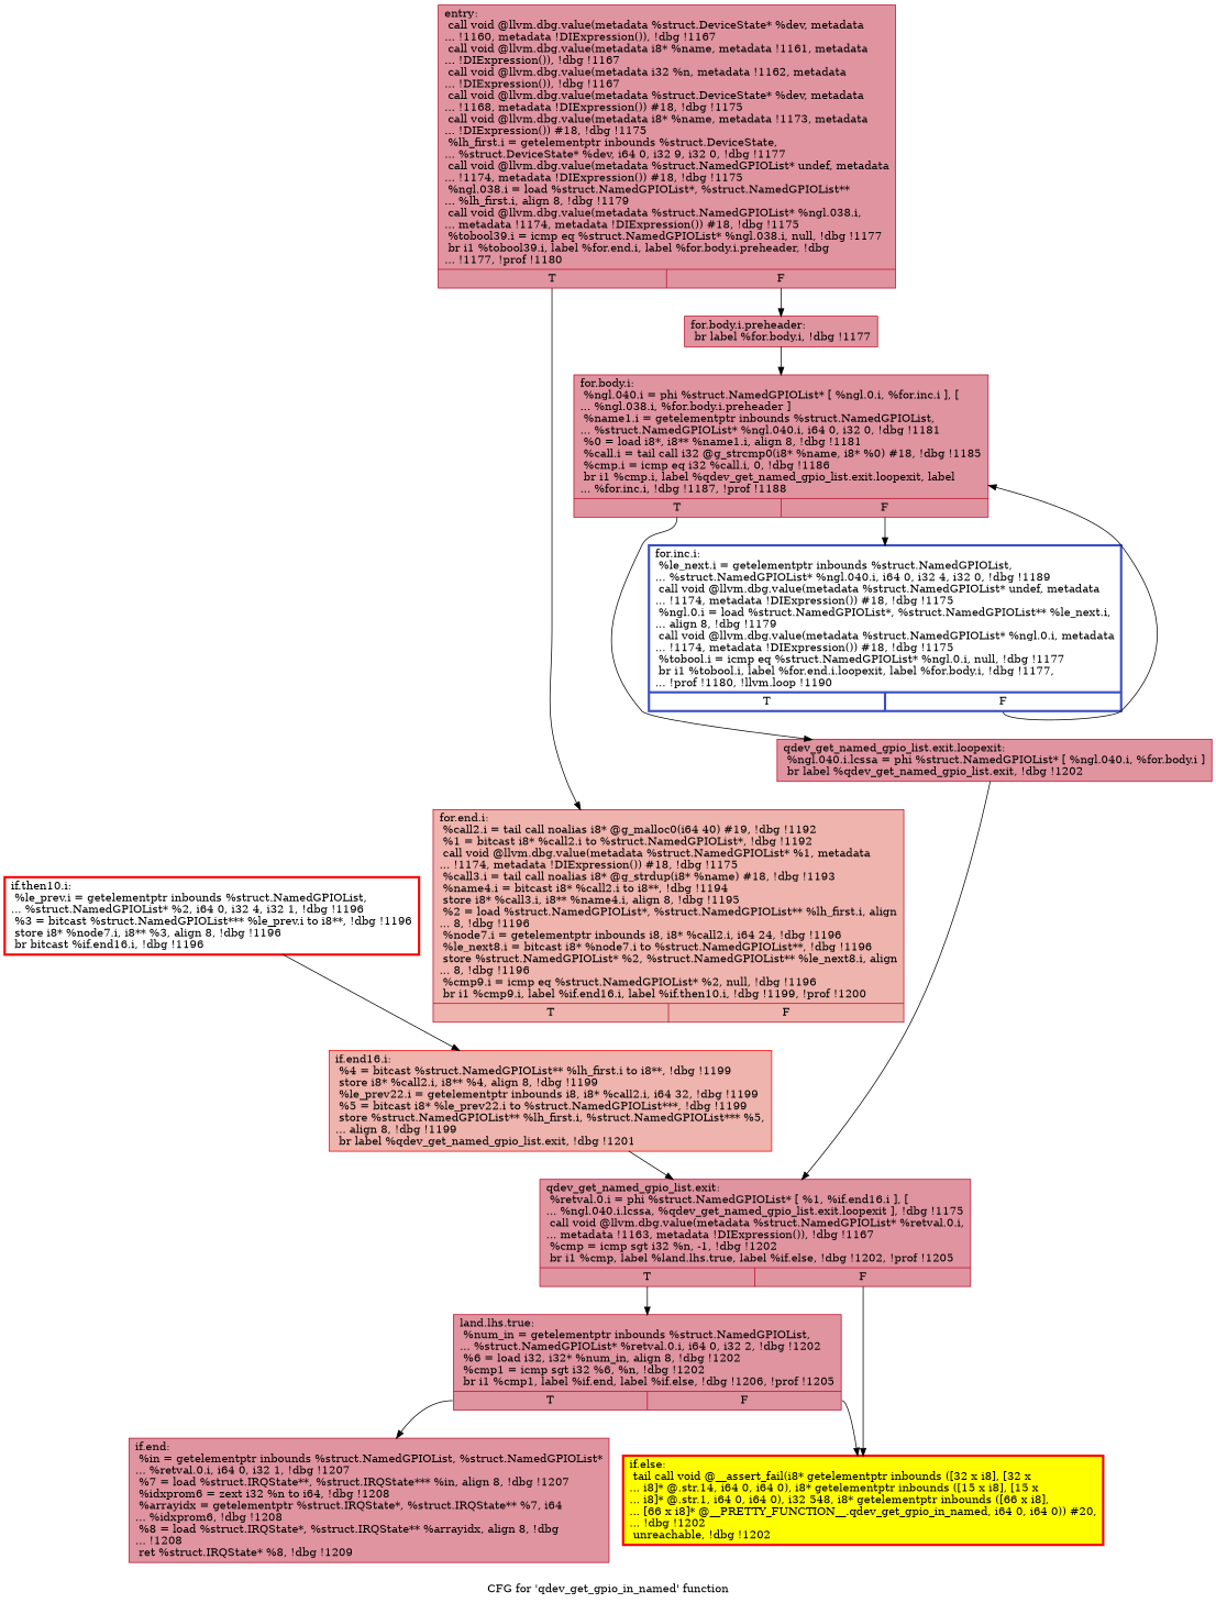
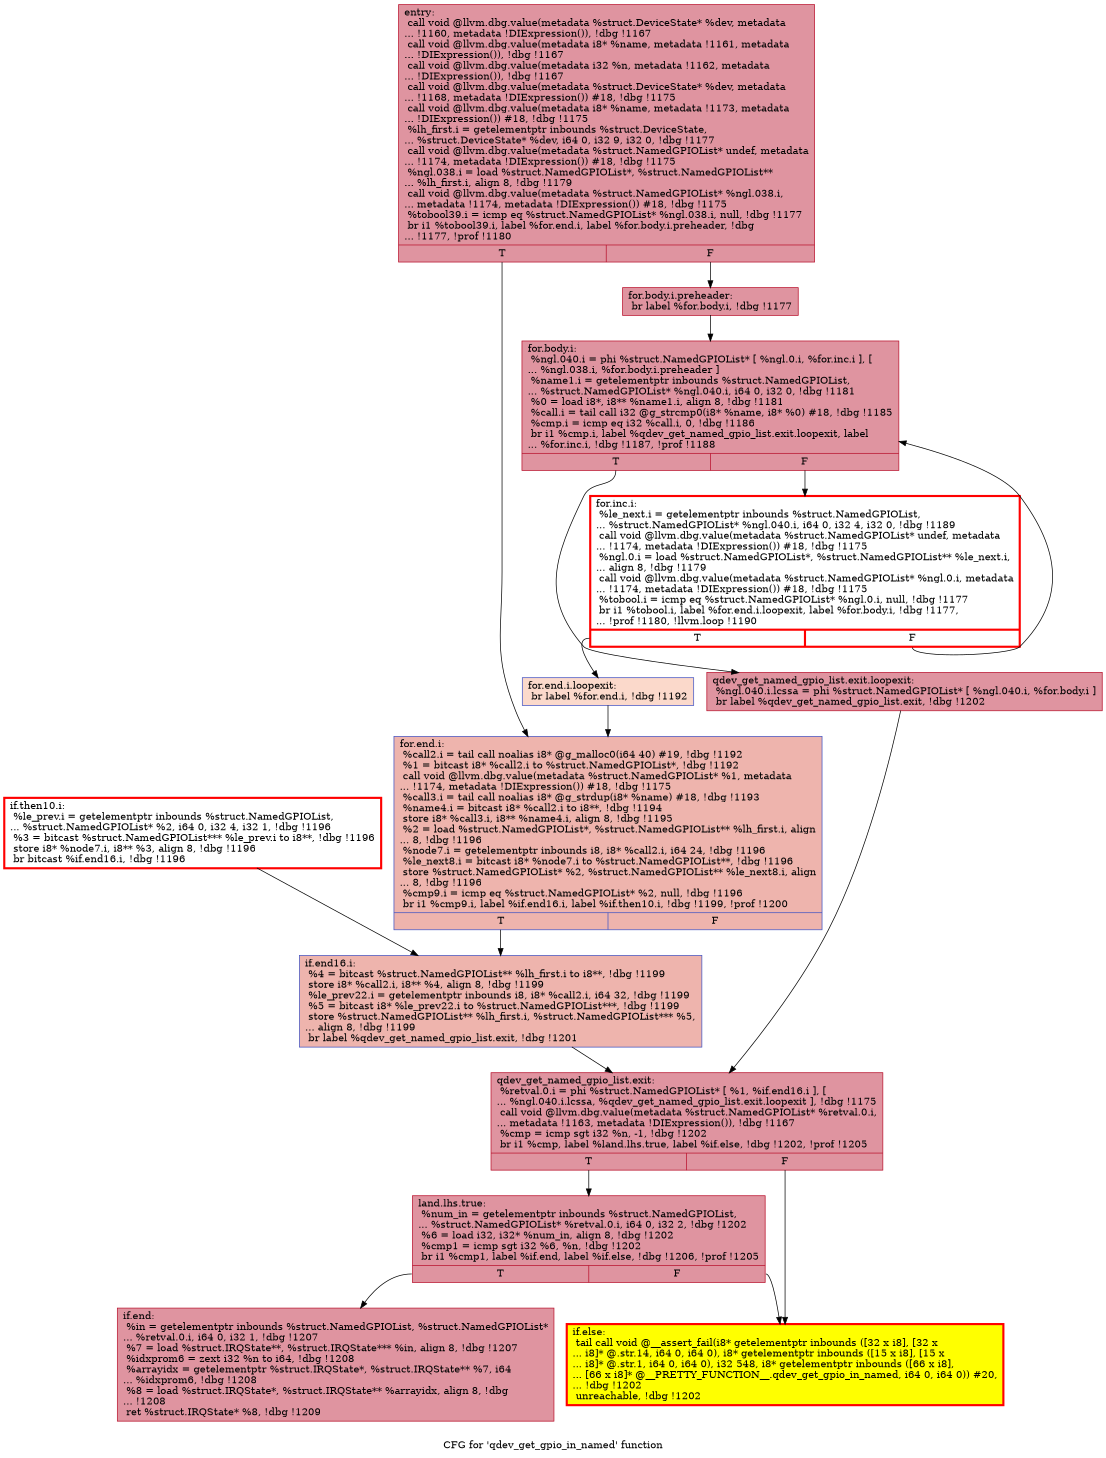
  digraph {
    label="CFG for 'qdev_get_gpio_in_named' function"
    node [color="#b70d28ff" fillcolor="#b70d2870" shape=record style=filled]
    edge [tailport=s0]
    n1 [label="{entry:\l  call void @llvm.dbg.value(metadata %struct.DeviceState* %dev, metadata\l... !1160, metadata !DIExpression()), !dbg !1167\l  call void @llvm.dbg.value(metadata i8* %name, metadata !1161, metadata\l... !DIExpression()), !dbg !1167\l  call void @llvm.dbg.value(metadata i32 %n, metadata !1162, metadata\l... !DIExpression()), !dbg !1167\l  call void @llvm.dbg.value(metadata %struct.DeviceState* %dev, metadata\l... !1168, metadata !DIExpression()) #18, !dbg !1175\l  call void @llvm.dbg.value(metadata i8* %name, metadata !1173, metadata\l... !DIExpression()) #18, !dbg !1175\l  %lh_first.i = getelementptr inbounds %struct.DeviceState,\l... %struct.DeviceState* %dev, i64 0, i32 9, i32 0, !dbg !1177\l  call void @llvm.dbg.value(metadata %struct.NamedGPIOList* undef, metadata\l... !1174, metadata !DIExpression()) #18, !dbg !1175\l  %ngl.038.i = load %struct.NamedGPIOList*, %struct.NamedGPIOList**\l... %lh_first.i, align 8, !dbg !1179\l  call void @llvm.dbg.value(metadata %struct.NamedGPIOList* %ngl.038.i,\l... metadata !1174, metadata !DIExpression()) #18, !dbg !1175\l  %tobool39.i = icmp eq %struct.NamedGPIOList* %ngl.038.i, null, !dbg !1177\l  br i1 %tobool39.i, label %for.end.i, label %for.body.i.preheader, !dbg\l... !1177, !prof !1180\l|{<s0>T|<s1>F}}"]
-   n2 [fillcolor="#d8564670" label="{for.end.i:                                        \l  %call2.i = tail call noalias i8* @g_malloc0(i64 40) #19, !dbg !1192\l  %1 = bitcast i8* %call2.i to %struct.NamedGPIOList*, !dbg !1192\l  call void @llvm.dbg.value(metadata %struct.NamedGPIOList* %1, metadata\l... !1174, metadata !DIExpression()) #18, !dbg !1175\l  %call3.i = tail call noalias i8* @g_strdup(i8* %name) #18, !dbg !1193\l  %name4.i = bitcast i8* %call2.i to i8**, !dbg !1194\l  store i8* %call3.i, i8** %name4.i, align 8, !dbg !1195\l  %2 = load %struct.NamedGPIOList*, %struct.NamedGPIOList** %lh_first.i, align\l... 8, !dbg !1196\l  %node7.i = getelementptr inbounds i8, i8* %call2.i, i64 24, !dbg !1196\l  %le_next8.i = bitcast i8* %node7.i to %struct.NamedGPIOList**, !dbg !1196\l  store %struct.NamedGPIOList* %2, %struct.NamedGPIOList** %le_next8.i, align\l... 8, !dbg !1196\l  %cmp9.i = icmp eq %struct.NamedGPIOList* %2, null, !dbg !1196\l  br i1 %cmp9.i, label %if.end16.i, label %if.then10.i, !dbg !1199, !prof !1200\l|{<s0>T|<s1>F}}"]
+   n2 [color="#3d50c3ff" fillcolor="#d8564670" label="{for.end.i:                                        \l  %call2.i = tail call noalias i8* @g_malloc0(i64 40) #19, !dbg !1192\l  %1 = bitcast i8* %call2.i to %struct.NamedGPIOList*, !dbg !1192\l  call void @llvm.dbg.value(metadata %struct.NamedGPIOList* %1, metadata\l... !1174, metadata !DIExpression()) #18, !dbg !1175\l  %call3.i = tail call noalias i8* @g_strdup(i8* %name) #18, !dbg !1193\l  %name4.i = bitcast i8* %call2.i to i8**, !dbg !1194\l  store i8* %call3.i, i8** %name4.i, align 8, !dbg !1195\l  %2 = load %struct.NamedGPIOList*, %struct.NamedGPIOList** %lh_first.i, align\l... 8, !dbg !1196\l  %node7.i = getelementptr inbounds i8, i8* %call2.i, i64 24, !dbg !1196\l  %le_next8.i = bitcast i8* %node7.i to %struct.NamedGPIOList**, !dbg !1196\l  store %struct.NamedGPIOList* %2, %struct.NamedGPIOList** %le_next8.i, align\l... 8, !dbg !1196\l  %cmp9.i = icmp eq %struct.NamedGPIOList* %2, null, !dbg !1196\l  br i1 %cmp9.i, label %if.end16.i, label %if.then10.i, !dbg !1199, !prof !1200\l|{<s0>T|<s1>F}}"]
    n3 [label="{for.body.i.preheader:                             \l  br label %for.body.i, !dbg !1177\l}"]
-   n4 [color=red fillcolor="#d8564670" label="{if.end16.i:                                       \l  %4 = bitcast %struct.NamedGPIOList** %lh_first.i to i8**, !dbg !1199\l  store i8* %call2.i, i8** %4, align 8, !dbg !1199\l  %le_prev22.i = getelementptr inbounds i8, i8* %call2.i, i64 32, !dbg !1199\l  %5 = bitcast i8* %le_prev22.i to %struct.NamedGPIOList***, !dbg !1199\l  store %struct.NamedGPIOList** %lh_first.i, %struct.NamedGPIOList*** %5,\l... align 8, !dbg !1199\l  br label %qdev_get_named_gpio_list.exit, !dbg !1201\l}"]
+   n4 [color="#3d50c3ff" fillcolor="#d8564670" label="{if.end16.i:                                       \l  %4 = bitcast %struct.NamedGPIOList** %lh_first.i to i8**, !dbg !1199\l  store i8* %call2.i, i8** %4, align 8, !dbg !1199\l  %le_prev22.i = getelementptr inbounds i8, i8* %call2.i, i64 32, !dbg !1199\l  %5 = bitcast i8* %le_prev22.i to %struct.NamedGPIOList***, !dbg !1199\l  store %struct.NamedGPIOList** %lh_first.i, %struct.NamedGPIOList*** %5,\l... align 8, !dbg !1199\l  br label %qdev_get_named_gpio_list.exit, !dbg !1201\l}"]
    n5 [label="{for.body.i:                                       \l  %ngl.040.i = phi %struct.NamedGPIOList* [ %ngl.0.i, %for.inc.i ], [\l... %ngl.038.i, %for.body.i.preheader ]\l  %name1.i = getelementptr inbounds %struct.NamedGPIOList,\l... %struct.NamedGPIOList* %ngl.040.i, i64 0, i32 0, !dbg !1181\l  %0 = load i8*, i8** %name1.i, align 8, !dbg !1181\l  %call.i = tail call i32 @g_strcmp0(i8* %name, i8* %0) #18, !dbg !1185\l  %cmp.i = icmp eq i32 %call.i, 0, !dbg !1186\l  br i1 %cmp.i, label %qdev_get_named_gpio_list.exit.loopexit, label\l... %for.inc.i, !dbg !1187, !prof !1188\l|{<s0>T|<s1>F}}"]
    n6 [label="{qdev_get_named_gpio_list.exit:                    \l  %retval.0.i = phi %struct.NamedGPIOList* [ %1, %if.end16.i ], [\l... %ngl.040.i.lcssa, %qdev_get_named_gpio_list.exit.loopexit ], !dbg !1175\l  call void @llvm.dbg.value(metadata %struct.NamedGPIOList* %retval.0.i,\l... metadata !1163, metadata !DIExpression()), !dbg !1167\l  %cmp = icmp sgt i32 %n, -1, !dbg !1202\l  br i1 %cmp, label %land.lhs.true, label %if.else, !dbg !1202, !prof !1205\l|{<s0>T|<s1>F}}"]
    n7 [color=red label="{if.then10.i:                                      \l  %le_prev.i = getelementptr inbounds %struct.NamedGPIOList,\l... %struct.NamedGPIOList* %2, i64 0, i32 4, i32 1, !dbg !1196\l  %3 = bitcast %struct.NamedGPIOList*** %le_prev.i to i8**, !dbg !1196\l  store i8* %node7.i, i8** %3, align 8, !dbg !1196\l  br bitcast %if.end16.i, !dbg !1196\l}" penwidth=3.0 fillcolor="" style=""]
    n8 [label="{qdev_get_named_gpio_list.exit.loopexit:           \l  %ngl.040.i.lcssa = phi %struct.NamedGPIOList* [ %ngl.040.i, %for.body.i ]\l  br label %qdev_get_named_gpio_list.exit, !dbg !1202\l}"]
-   n9 [color="#3d50c3ff" label="{for.inc.i:                                        \l  %le_next.i = getelementptr inbounds %struct.NamedGPIOList,\l... %struct.NamedGPIOList* %ngl.040.i, i64 0, i32 4, i32 0, !dbg !1189\l  call void @llvm.dbg.value(metadata %struct.NamedGPIOList* undef, metadata\l... !1174, metadata !DIExpression()) #18, !dbg !1175\l  %ngl.0.i = load %struct.NamedGPIOList*, %struct.NamedGPIOList** %le_next.i,\l... align 8, !dbg !1179\l  call void @llvm.dbg.value(metadata %struct.NamedGPIOList* %ngl.0.i, metadata\l... !1174, metadata !DIExpression()) #18, !dbg !1175\l  %tobool.i = icmp eq %struct.NamedGPIOList* %ngl.0.i, null, !dbg !1177\l  br i1 %tobool.i, label %for.end.i.loopexit, label %for.body.i, !dbg !1177,\l... !prof !1180, !llvm.loop !1190\l|{<s0>T|<s1>F}}" penwidth=3.0 fillcolor="" style=""]
+   n9 [color=red label="{for.inc.i:                                        \l  %le_next.i = getelementptr inbounds %struct.NamedGPIOList,\l... %struct.NamedGPIOList* %ngl.040.i, i64 0, i32 4, i32 0, !dbg !1189\l  call void @llvm.dbg.value(metadata %struct.NamedGPIOList* undef, metadata\l... !1174, metadata !DIExpression()) #18, !dbg !1175\l  %ngl.0.i = load %struct.NamedGPIOList*, %struct.NamedGPIOList** %le_next.i,\l... align 8, !dbg !1179\l  call void @llvm.dbg.value(metadata %struct.NamedGPIOList* %ngl.0.i, metadata\l... !1174, metadata !DIExpression()) #18, !dbg !1175\l  %tobool.i = icmp eq %struct.NamedGPIOList* %ngl.0.i, null, !dbg !1177\l  br i1 %tobool.i, label %for.end.i.loopexit, label %for.body.i, !dbg !1177,\l... !prof !1180, !llvm.loop !1190\l|{<s0>T|<s1>F}}" penwidth=3.0 fillcolor="" style=""]
+   n10 [color="#3d50c3ff" fillcolor="#f7a88970" label="{for.end.i.loopexit:                               \l  br label %for.end.i, !dbg !1192\l}"]
    n11 [label="{land.lhs.true:                                    \l  %num_in = getelementptr inbounds %struct.NamedGPIOList,\l... %struct.NamedGPIOList* %retval.0.i, i64 0, i32 2, !dbg !1202\l  %6 = load i32, i32* %num_in, align 8, !dbg !1202\l  %cmp1 = icmp sgt i32 %6, %n, !dbg !1202\l  br i1 %cmp1, label %if.end, label %if.else, !dbg !1206, !prof !1205\l|{<s0>T|<s1>F}}"]
    n12 [color=red fillcolor=yellow label="{if.else:                                          \l  tail call void @__assert_fail(i8* getelementptr inbounds ([32 x i8], [32 x\l... i8]* @.str.14, i64 0, i64 0), i8* getelementptr inbounds ([15 x i8], [15 x\l... i8]* @.str.1, i64 0, i64 0), i32 548, i8* getelementptr inbounds ([66 x i8],\l... [66 x i8]* @__PRETTY_FUNCTION__.qdev_get_gpio_in_named, i64 0, i64 0)) #20,\l... !dbg !1202\l  unreachable, !dbg !1202\l}" penwidth=3.0]
    n13 [label="{if.end:                                           \l  %in = getelementptr inbounds %struct.NamedGPIOList, %struct.NamedGPIOList*\l... %retval.0.i, i64 0, i32 1, !dbg !1207\l  %7 = load %struct.IRQState**, %struct.IRQState*** %in, align 8, !dbg !1207\l  %idxprom6 = zext i32 %n to i64, !dbg !1208\l  %arrayidx = getelementptr %struct.IRQState*, %struct.IRQState** %7, i64\l... %idxprom6, !dbg !1208\l  %8 = load %struct.IRQState*, %struct.IRQState** %arrayidx, align 8, !dbg\l... !1208\l  ret %struct.IRQState* %8, !dbg !1209\l}"]
    n1 -> n2
    n1 -> n3 [tailport=s1]
+   n2 -> n4
    n3 -> n5
    n4 -> n6
    n5 -> n8
    n5 -> n9 [tailport=s1]
    n6 -> n11
    n6 -> n12 [tailport=s1]
    n7 -> n4
    n8 -> n6
    n9 -> n5 [tailport=s1]
+   n9 -> n10
+   n10 -> n2
    n11 -> n12 [tailport=s1]
    n11 -> n13
  }
